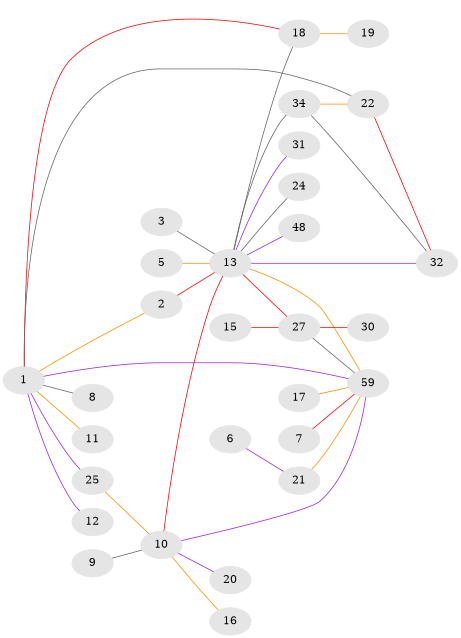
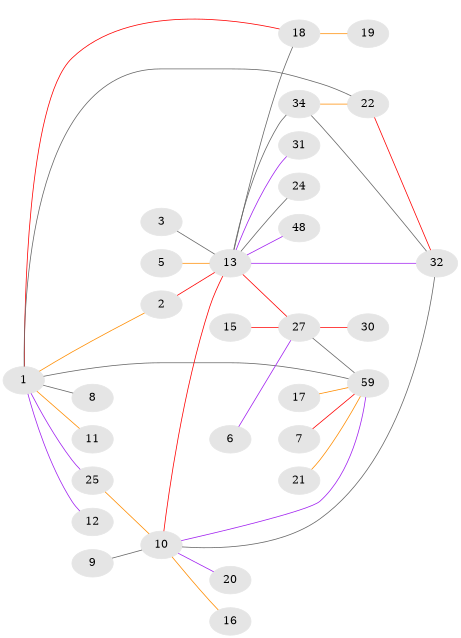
  graph {
    rankdir=LR
    node [color=gray90 style=filled]
    edge [color=darkorange weight=1.0]
    1
    2
    8
    11
    12
    18
    22
    25
    n9 [label=59]
    13
    10
    16
    20
    32
    19
    27
    n17 [label=34]
    24
    n19 [label=48]
    31
    3
    5
    6
    30
    7
    9
    15
    17
    21
    1 -- 2
    1 -- 8 [color=gray40]
    1 -- 11
    1 -- 12 [color=purple]
    1 -- 18 [color=red]
    1 -- 22 [color=gray40]
    1 -- 25 [color=purple]
-   1 -- n9 [color=purple]
+   1 -- n9 [color=gray40]
    2 -- 13 [color=red weight=2.0]
    18 -- 19
    22 -- 32 [color=red]
    25 -- 10
    13 -- 18 [color=gray40]
-   13 -- n9 [weight=2.0]
    13 -- 32 [color=purple]
    13 -- 27 [color=red]
    13 -- n17 [color=gray40]
    13 -- 24 [color=gray40]
    13 -- n19 [color=purple]
    13 -- 31 [color=purple]
    10 -- n9 [color=purple]
    10 -- 13 [color=red]
    10 -- 16
    10 -- 20 [color=purple]
+   10 -- 32 [color=gray40 weight=2.0]
    27 -- n9 [color=gray40]
    27 -- 30 [color=red]
    n17 -- 22
    n17 -- 32 [color=gray40]
    3 -- 13 [color=gray40]
    5 -- 13
-   6 -- 21 [color=purple]
+   6 -- 27 [color=purple]
    7 -- n9 [color=red]
    9 -- 10 [color=gray40]
    15 -- 27 [color=red]
    17 -- n9
    21 -- n9
  }
